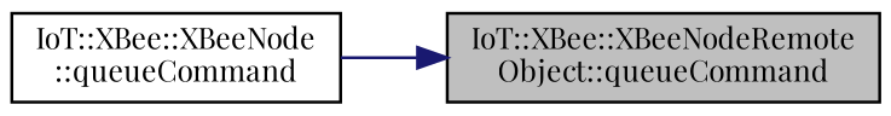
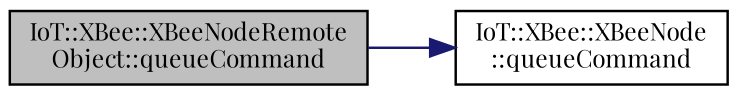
  digraph {
    rankdir=LR
    fontname="Playfair Display"
    node [color=black fontname="Playfair Display" fontsize=10 shape=record style=filled]
    n1 [fillcolor=grey75 fontcolor=black height=0.2 label="IoT::XBee::XBeeNodeRemote\lObject::queueCommand" width=0.4]
    n2 [fillcolor=white height=0.2 label="IoT::XBee::XBeeNode\l::queueCommand" width=0.4]
-   n2 -> n1 [color=midnightblue fontname="Playfair Display" fontsize=10 labelfontname=Helvetica labelfontsize=10 style=solid]
+   n1 -> n2 [color=midnightblue fontname="Playfair Display" fontsize=10 labelfontname=Helvetica labelfontsize=10 style=solid]
  }
